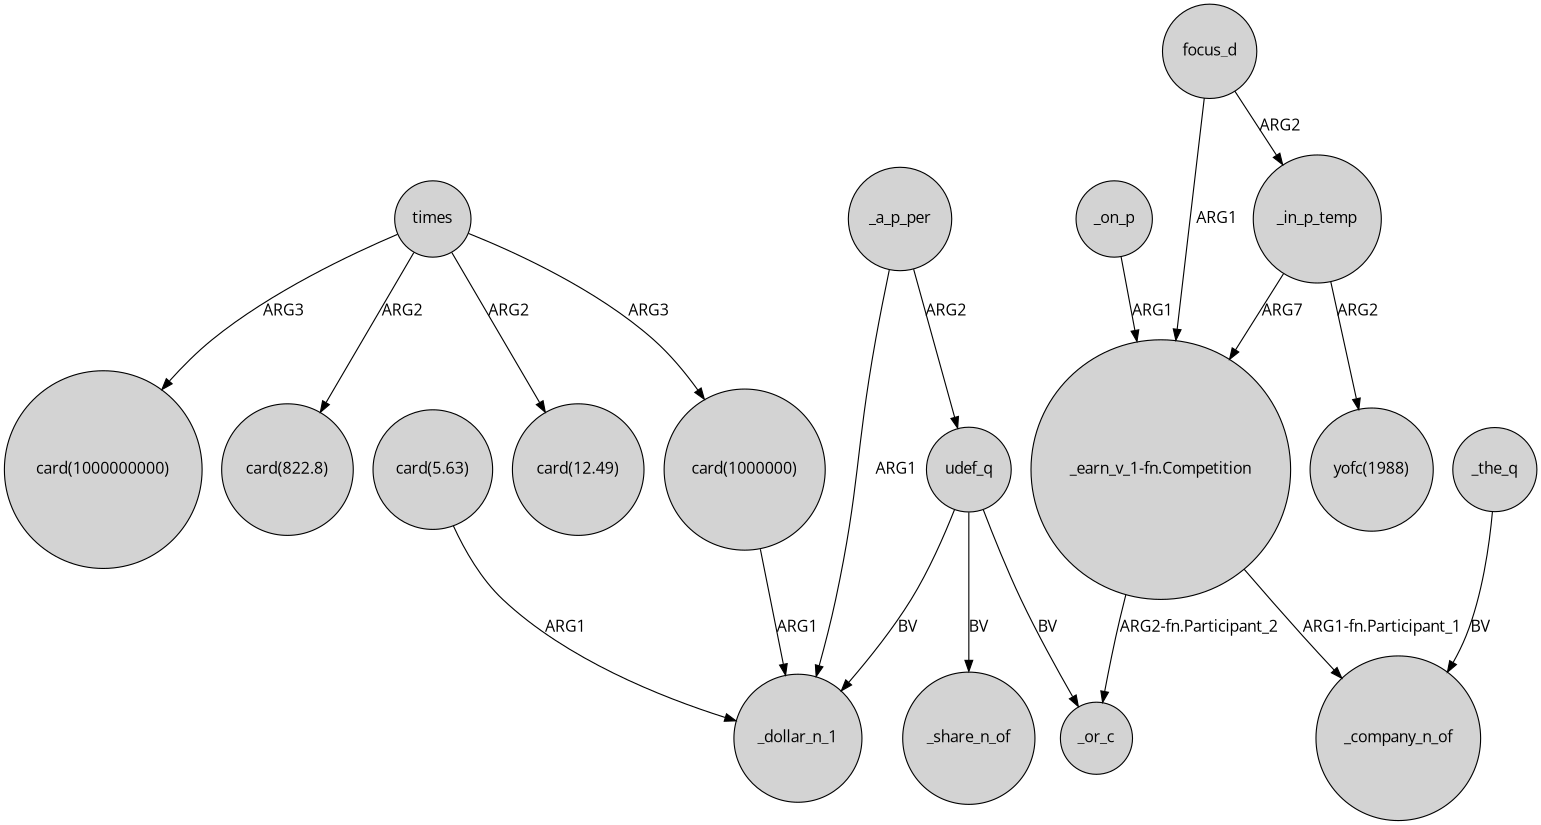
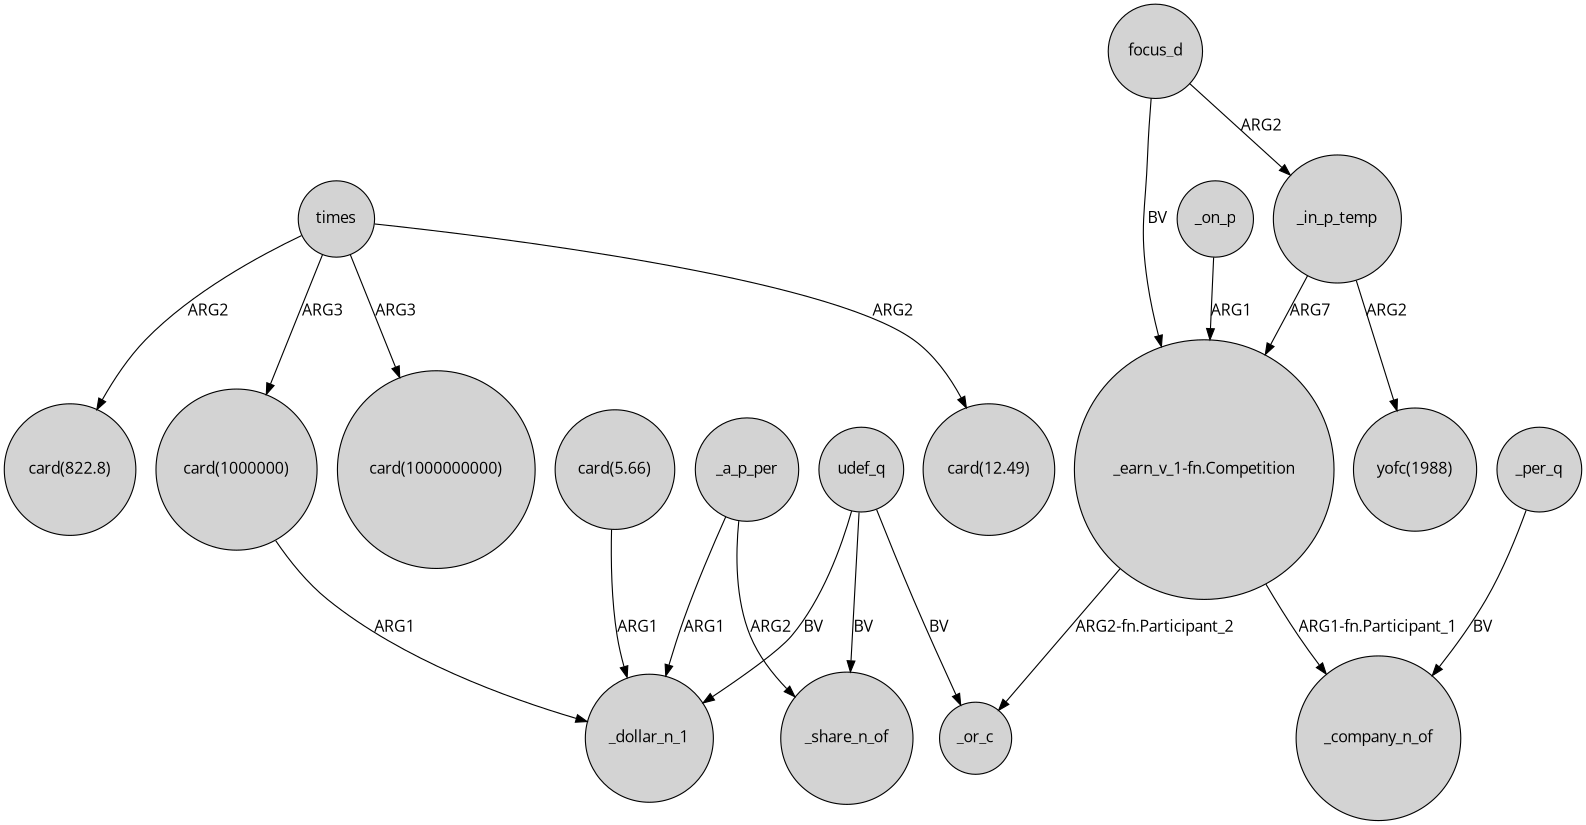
  digraph {
    fontname="Open Sans"
    node [fontname="Open Sans" shape=circle style=filled]
    edge [fontname="Open Sans"]
    times
    "card(1000000000)"
    "card(822.8)"
    "card(1000000)"
    "card(12.49)"
    _dollar_n_1
    _on_p
    "_earn_v_1-fn.Competition"
    _or_c
    _company_n_of
-   "card(5.66)" [label="card(5.63)"]
+   "card(5.66)"
    udef_q
    _share_n_of
    _a_p_per
    _in_p_temp
    "yofc(1988)"
    focus_d
-   _the_q
+   _the_q [label=_per_q]
    times -> "card(1000000000)" [label=ARG3]
    times -> "card(822.8)" [label=ARG2]
    times -> "card(1000000)" [label=ARG3]
    times -> "card(12.49)" [label=ARG2]
    "card(1000000)" -> _dollar_n_1 [label=ARG1]
    _on_p -> "_earn_v_1-fn.Competition" [label=ARG1]
    "_earn_v_1-fn.Competition" -> _or_c [label="ARG2-fn.Participant_2"]
    "_earn_v_1-fn.Competition" -> _company_n_of [label="ARG1-fn.Participant_1"]
    "card(5.66)" -> _dollar_n_1 [label=ARG1]
    udef_q -> _dollar_n_1 [label=BV]
    udef_q -> _or_c [label=BV]
    udef_q -> _share_n_of [label=BV]
    _a_p_per -> _dollar_n_1 [label=ARG1]
-   _a_p_per -> udef_q [label=ARG2]
+   _a_p_per -> _share_n_of [label=ARG2]
    _in_p_temp -> "_earn_v_1-fn.Competition" [label=ARG7]
    _in_p_temp -> "yofc(1988)" [label=ARG2]
-   focus_d -> "_earn_v_1-fn.Competition" [label=ARG1]
+   focus_d -> "_earn_v_1-fn.Competition" [label=BV]
    focus_d -> _in_p_temp [label=ARG2]
    _the_q -> _company_n_of [label=BV]
  }
